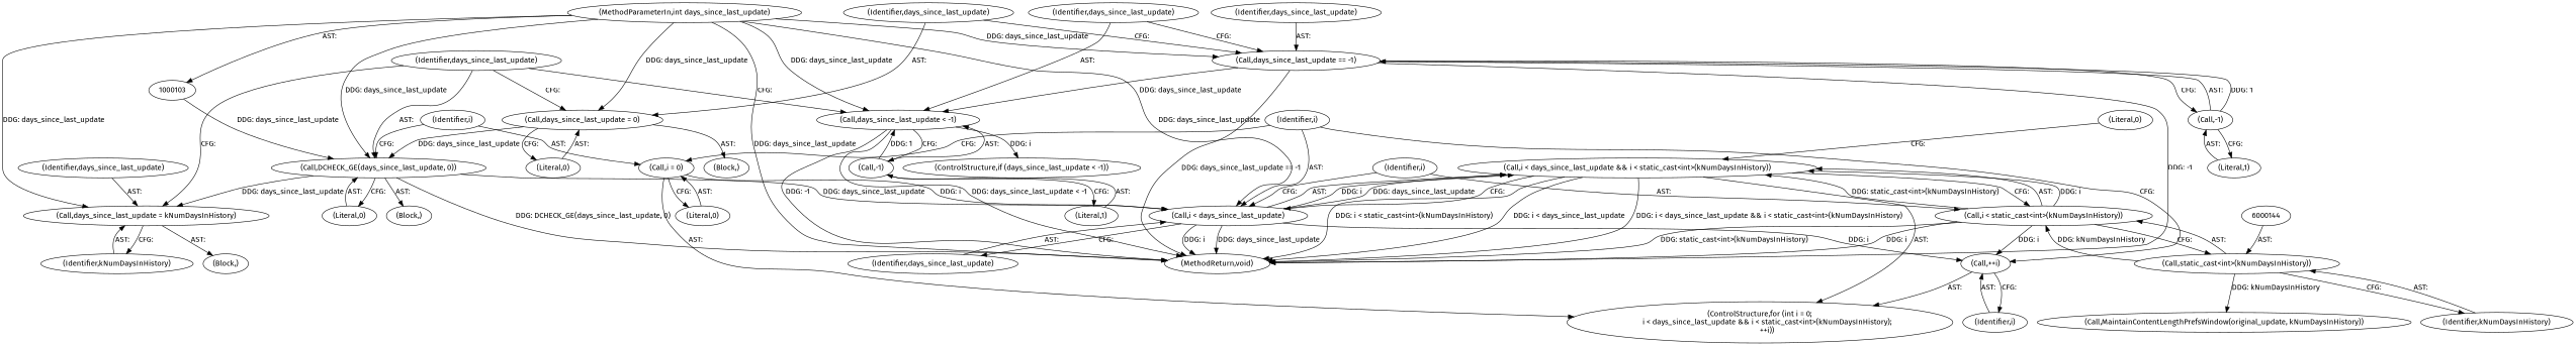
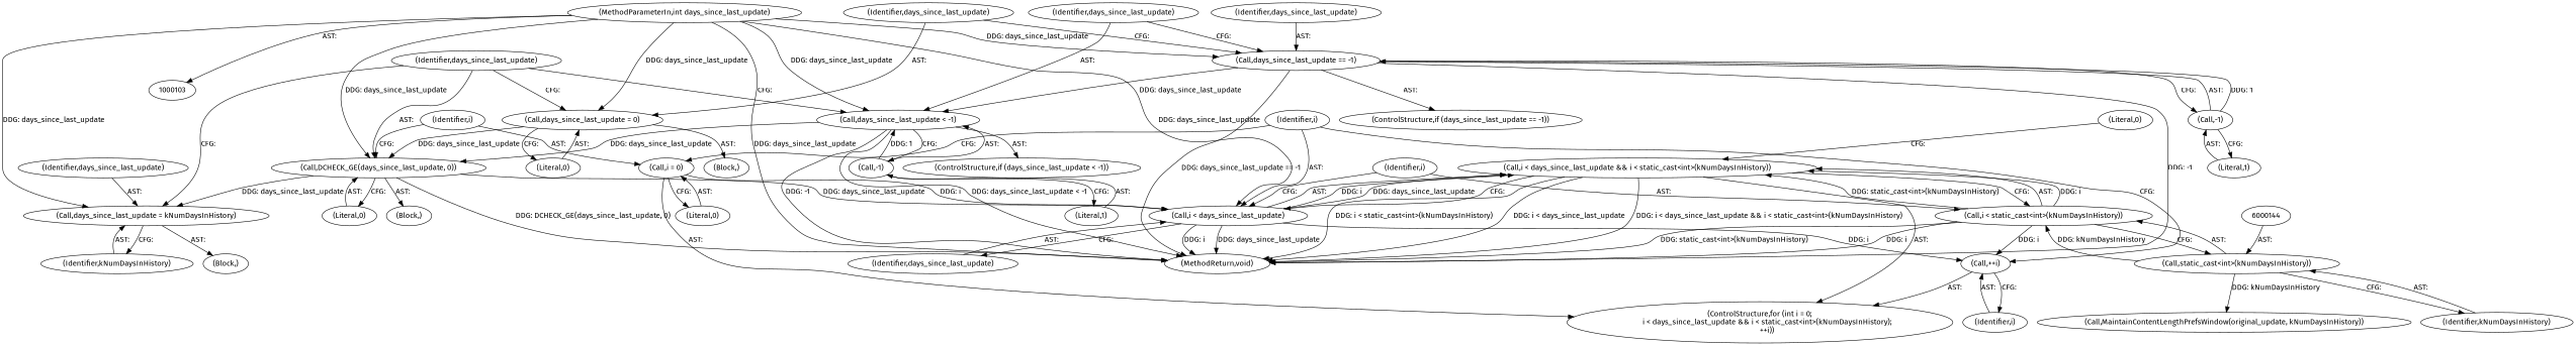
  digraph {
    fontname="Fira Sans"
    node [fontname="Fira Sans"]
    edge [fontname="Fira Sans"]
    n1 [label="(Call,i < days_since_last_update && i < static_cast<int>(kNumDaysInHistory))"]
    n2 [label="(Call,i < days_since_last_update)"]
    n3 [label="(Call,i < static_cast<int>(kNumDaysInHistory))"]
    n4 [label="(MethodReturn,void)"]
    n5 [label="(ControlStructure,for (int i = 0;\n       i < days_since_last_update && i < static_cast<int>(kNumDaysInHistory);\n       ++i))"]
    n6 [label="(Call,++i)"]
    n7 [label="(Identifier,days_since_last_update)"]
    n8 [label="(Call,static_cast<int>(kNumDaysInHistory))"]
    n9 [label="(Identifier,i)"]
    n10 [label="(Call,i = 0)"]
    n11 [label="(Literal,0)"]
    n12 [label="(Identifier,kNumDaysInHistory)"]
    n13 [label="(Call,MaintainContentLengthPrefsWindow(original_update, kNumDaysInHistory))"]
    n14 [label="(Call,DCHECK_GE(days_since_last_update, 0))"]
    n15 [label="(Literal,0)"]
    n16 [label="(Block,)"]
    n17 [label="(Call,days_since_last_update = kNumDaysInHistory)"]
    n18 [label="(Call,days_since_last_update = 0)"]
    n19 [label="(Literal,0)"]
    n20 [label="(Block,)"]
    n21 [label="(MethodParameterIn,int days_since_last_update)"]
    n22 [label="(Call,days_since_last_update < -1)"]
    n23 [label="(Call,days_since_last_update == -1)"]
    1000103
    n25 [label="(Identifier,kNumDaysInHistory)"]
    n26 [label="(Block,)"]
    n27 [label="(Call,-1)"]
    n28 [label="(ControlStructure,if (days_since_last_update < -1))"]
    n29 [label="(Call,-1)"]
+   n30 [label="(ControlStructure,if (days_since_last_update == -1))"]
    n31 [label="(Literal,1)"]
    n32 [label="(Literal,1)"]
    n33 [label="(Identifier,days_since_last_update)"]
    n34 [label="(Literal,0)"]
    n35 [label="(Identifier,i)"]
    n36 [label="(Identifier,days_since_last_update)"]
    n37 [label="(Identifier,days_since_last_update)"]
    n38 [label="(Identifier,days_since_last_update)"]
    n39 [label="(Identifier,days_since_last_update)"]
    n40 [label="(Identifier,i)"]
    n41 [label="(Identifier,i)"]
    n42 [label=6000144]
    n1 -> n2 [label="CFG: "]
    n1 -> n3 [label="CFG: "]
    n1 -> n4 [label="DDG: i < static_cast<int>(kNumDaysInHistory)"]
    n1 -> n4 [label="DDG: i < days_since_last_update"]
    n1 -> n4 [label="DDG: i < days_since_last_update && i < static_cast<int>(kNumDaysInHistory)"]
    n1 -> n5 [label="AST: "]
    n2 -> n1 [label="AST: "]
    n2 -> n1 [label="DDG: i"]
    n2 -> n1 [label="DDG: days_since_last_update"]
    n2 -> n4 [label="DDG: i"]
    n2 -> n4 [label="DDG: days_since_last_update"]
    n2 -> n6 [label="DDG: i"]
    n2 -> n7 [label="CFG: "]
    n3 -> n1 [label="AST: "]
    n3 -> n1 [label="DDG: i"]
    n3 -> n1 [label="DDG: static_cast<int>(kNumDaysInHistory)"]
    n3 -> n4 [label="DDG: i"]
    n3 -> n4 [label="DDG: static_cast<int>(kNumDaysInHistory)"]
    n3 -> n6 [label="DDG: i"]
    n3 -> n8 [label="CFG: "]
    n6 -> n5 [label="AST: "]
    n6 -> n9 [label="CFG: "]
    n7 -> n2 [label="AST: "]
    n8 -> n3 [label="AST: "]
    n8 -> n3 [label="DDG: kNumDaysInHistory"]
    n8 -> n12 [label="CFG: "]
    n8 -> n13 [label="DDG: kNumDaysInHistory"]
    n9 -> n6 [label="AST: "]
    n10 -> n2 [label="DDG: i"]
    n10 -> n5 [label="AST: "]
    n10 -> n11 [label="CFG: "]
    n11 -> n10 [label="AST: "]
    n12 -> n8 [label="AST: "]
    n14 -> n2 [label="DDG: days_since_last_update"]
    n14 -> n4 [label="DDG: DCHECK_GE(days_since_last_update, 0)"]
    n14 -> n15 [label="CFG: "]
    n14 -> n16 [label="AST: "]
    n14 -> n17 [label="DDG: days_since_last_update"]
    n15 -> n14 [label="AST: "]
    n17 -> n25 [label="CFG: "]
    n17 -> n26 [label="AST: "]
    n18 -> n14 [label="DDG: days_since_last_update"]
    n18 -> n19 [label="CFG: "]
    n18 -> n20 [label="AST: "]
    n19 -> n18 [label="AST: "]
    n21 -> n2 [label="DDG: days_since_last_update"]
    n21 -> n4 [label="DDG: days_since_last_update"]
    n21 -> n14 [label="DDG: days_since_last_update"]
    n21 -> n17 [label="DDG: days_since_last_update"]
    n21 -> n18 [label="DDG: days_since_last_update"]
    n21 -> n22 [label="DDG: days_since_last_update"]
    n21 -> n23 [label="DDG: days_since_last_update"]
    n21 -> 1000103 [label="AST: "]
    n22 -> n4 [label="DDG: -1"]
    n22 -> n4 [label="DDG: days_since_last_update < -1"]
-   1000103 -> n14 [label="DDG: days_since_last_update"]
+   n22 -> n14 [label="DDG: days_since_last_update"]
    n22 -> n27 [label="CFG: "]
-   n22 -> n28 [label="DDG: i"]
+   n22 -> n28 [label="AST: "]
    n23 -> n4 [label="DDG: -1"]
    n23 -> n4 [label="DDG: days_since_last_update == -1"]
    n23 -> n22 [label="DDG: days_since_last_update"]
    n23 -> n29 [label="CFG: "]
+   n23 -> n30 [label="AST: "]
    n25 -> n17 [label="AST: "]
    n27 -> n22 [label="AST: "]
    n27 -> n22 [label="DDG: 1"]
    n27 -> n31 [label="CFG: "]
    n29 -> n23 [label="AST: "]
    n29 -> n23 [label="DDG: 1"]
    n29 -> n32 [label="CFG: "]
    n31 -> n27 [label="AST: "]
    n32 -> n29 [label="AST: "]
    n33 -> n23 [label="AST: "]
    n34 -> n1 [label="CFG: "]
    n35 -> n2 [label="AST: "]
    n35 -> n6 [label="CFG: "]
    n35 -> n10 [label="CFG: "]
    n36 -> n17 [label="AST: "]
    n37 -> n22 [label="AST: "]
    n37 -> n23 [label="CFG: "]
    n38 -> n18 [label="AST: "]
    n38 -> n23 [label="CFG: "]
    n39 -> n14 [label="AST: "]
    n39 -> n17 [label="CFG: "]
    n39 -> n18 [label="CFG: "]
    n39 -> n22 [label="CFG: "]
    n40 -> n2 [label="CFG: "]
    n40 -> n3 [label="AST: "]
    n41 -> n10 [label="AST: "]
    n41 -> n14 [label="CFG: "]
    n42 -> n8 [label="AST: "]
  }
